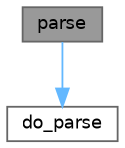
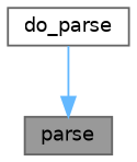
  digraph {
    rankdir=TB
    node [fontname=Helvetica fontsize=10 shape=box style=filled]
    n1 [color=gray40 fillcolor=grey60 fontcolor=black height=0.2 label=parse width=0.4]
    n2 [color=grey40 fillcolor=white height=0.2 label=do_parse width=0.4]
-   n1 -> n2 [color=steelblue1 fontname=Helvetica fontsize=10 labelfontname=Helvetica labelfontsize=10 style=solid]
+   n2 -> n1 [color=steelblue1 fontname=Helvetica fontsize=10 labelfontname=Helvetica labelfontsize=10 style=solid]
  }
